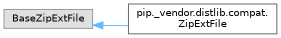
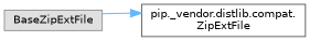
  digraph {
    rankdir=LR
    node [fontname=Helvetica fontsize=10 shape=box style=filled]
    n1 [color=grey60 fillcolor="#E0E0E0" height=0.2 label=BaseZipExtFile width=0.4]
    n2 [color=grey40 fillcolor=white height=0.2 label="pip._vendor.distlib.compat.\lZipExtFile" width=0.4]
-   n1 -> n2 [color=steelblue1 dir=back fontname=Helvetica fontsize=10 labelfontname=Helvetica labelfontsize=10 style=solid]
+   n2 -> n1 [color=steelblue1 dir=back fontname=Helvetica fontsize=10 labelfontname=Helvetica labelfontsize=10 style=solid]
  }
